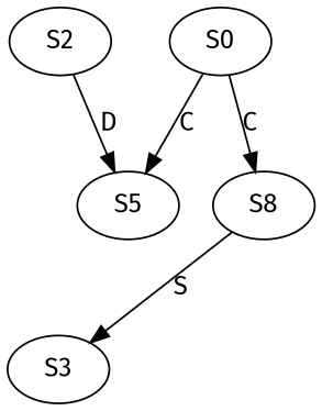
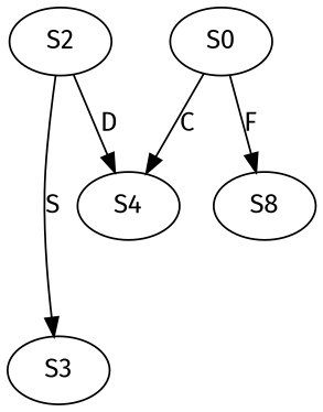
  strict digraph {
    fontname="Fira Sans"
    node [fontname="Fira Sans"]
    edge [fontname="Fira Sans"]
    n1 [label=S8]
    S0
-   S4 [label=S5]
+   S4
    S3
    S2
-   n1 -> S3 [label=S]
-   S0 -> n1 [label=C]
+   S2 -> S3 [label=S]
+   S0 -> n1 [label=F]
    S0 -> S4 [label=C]
    S2 -> S4 [label=D]
  }
